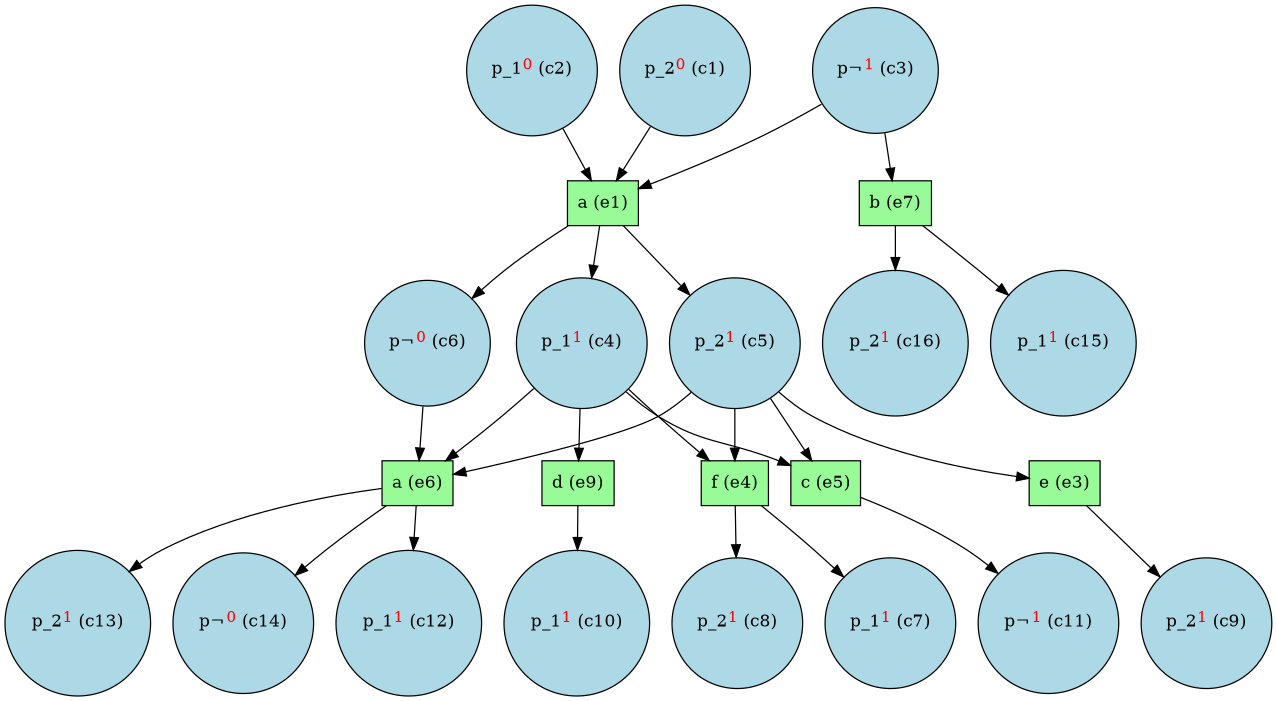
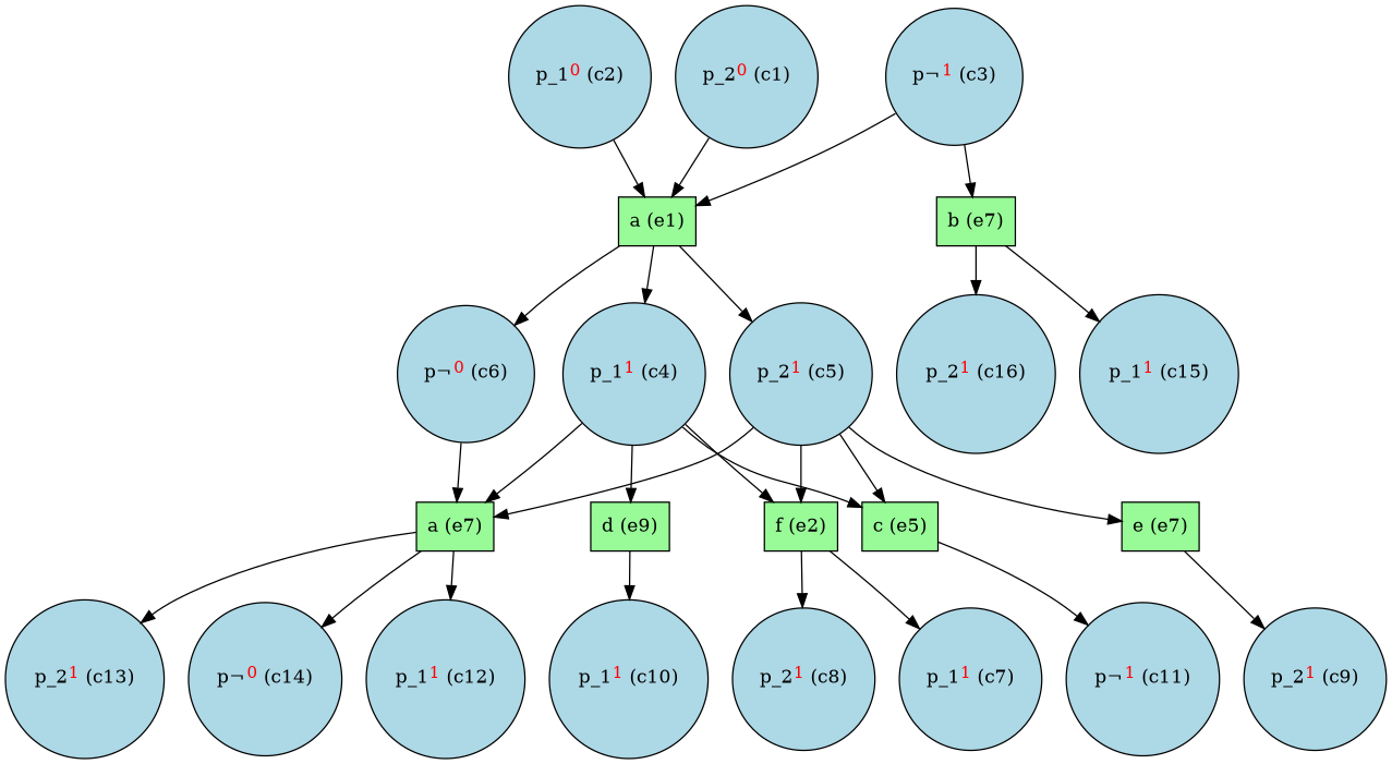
  digraph {
    node [fillcolor=lightblue shape=circle style=filled]
    n1 [label=<p_2<FONT COLOR="red"><SUP>0</SUP></FONT>&nbsp;(c1)>]
    n2 [fillcolor=palegreen label="a (e1)" shape=box]
    n3 [label=<p_1<FONT COLOR="red"><SUP>1</SUP></FONT>&nbsp;(c4)>]
    n4 [label=<p_2<FONT COLOR="red"><SUP>1</SUP></FONT>&nbsp;(c5)>]
    n5 [label=<p¬<FONT COLOR="red"><SUP>0</SUP></FONT>&nbsp;(c6)>]
-   n6 [fillcolor=palegreen label="f (e4)" shape=box]
+   n6 [fillcolor=palegreen label="f (e2)" shape=box]
    n7 [fillcolor=palegreen label="d (e9)" shape=box]
    n8 [fillcolor=palegreen label="c (e5)" shape=box]
-   n9 [fillcolor=palegreen label="a (e6)" shape=box]
-   n10 [fillcolor=palegreen label="e (e3)" shape=box]
+   n9 [fillcolor=palegreen label="a (e7)" shape=box]
+   n10 [fillcolor=palegreen label="e (e7)" shape=box]
    n11 [label=<p_1<FONT COLOR="red"><SUP>0</SUP></FONT>&nbsp;(c2)>]
    n12 [label=<p¬<FONT COLOR="red"><SUP>1</SUP></FONT>&nbsp;(c3)>]
    n13 [fillcolor=palegreen label="b (e7)" shape=box]
    n14 [label=<p_1<FONT COLOR="red"><SUP>1</SUP></FONT>&nbsp;(c15)>]
    n15 [label=<p_2<FONT COLOR="red"><SUP>1</SUP></FONT>&nbsp;(c16)>]
    n16 [label=<p_1<FONT COLOR="red"><SUP>1</SUP></FONT>&nbsp;(c7)>]
    n17 [label=<p_2<FONT COLOR="red"><SUP>1</SUP></FONT>&nbsp;(c8)>]
    n18 [label=<p_1<FONT COLOR="red"><SUP>1</SUP></FONT>&nbsp;(c10)>]
    n19 [label=<p¬<FONT COLOR="red"><SUP>1</SUP></FONT>&nbsp;(c11)>]
    n20 [label=<p_1<FONT COLOR="red"><SUP>1</SUP></FONT>&nbsp;(c12)>]
    n21 [label=<p_2<FONT COLOR="red"><SUP>1</SUP></FONT>&nbsp;(c13)>]
    n22 [label=<p¬<FONT COLOR="red"><SUP>0</SUP></FONT>&nbsp;(c14)>]
    n23 [label=<p_2<FONT COLOR="red"><SUP>1</SUP></FONT>&nbsp;(c9)>]
    n1 -> n2
    n2 -> n3
    n2 -> n4
    n2 -> n5
    n3 -> n6
    n3 -> n7
    n3 -> n8
    n3 -> n9
    n4 -> n6
    n4 -> n8
    n4 -> n9
    n4 -> n10
    n5 -> n9
    n6 -> n16
    n6 -> n17
    n7 -> n18
    n8 -> n19
    n9 -> n20
    n9 -> n21
    n9 -> n22
    n10 -> n23
    n11 -> n2
    n12 -> n2
    n12 -> n13
    n13 -> n14
    n13 -> n15
  }
